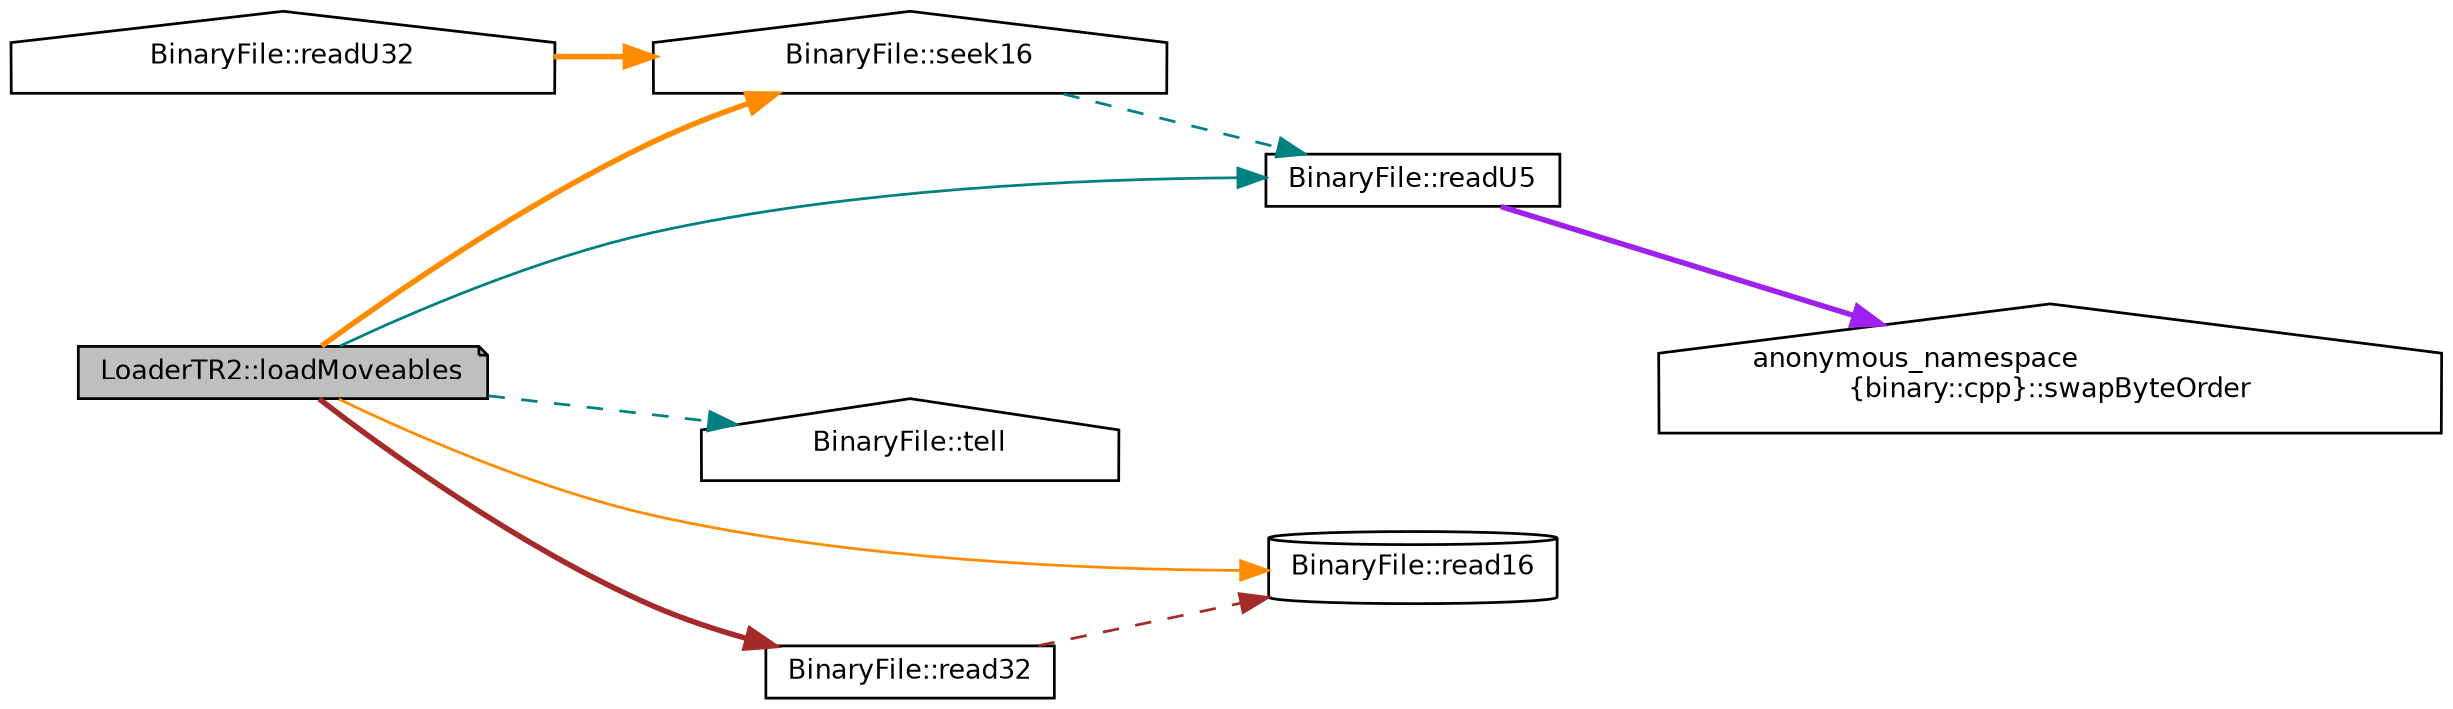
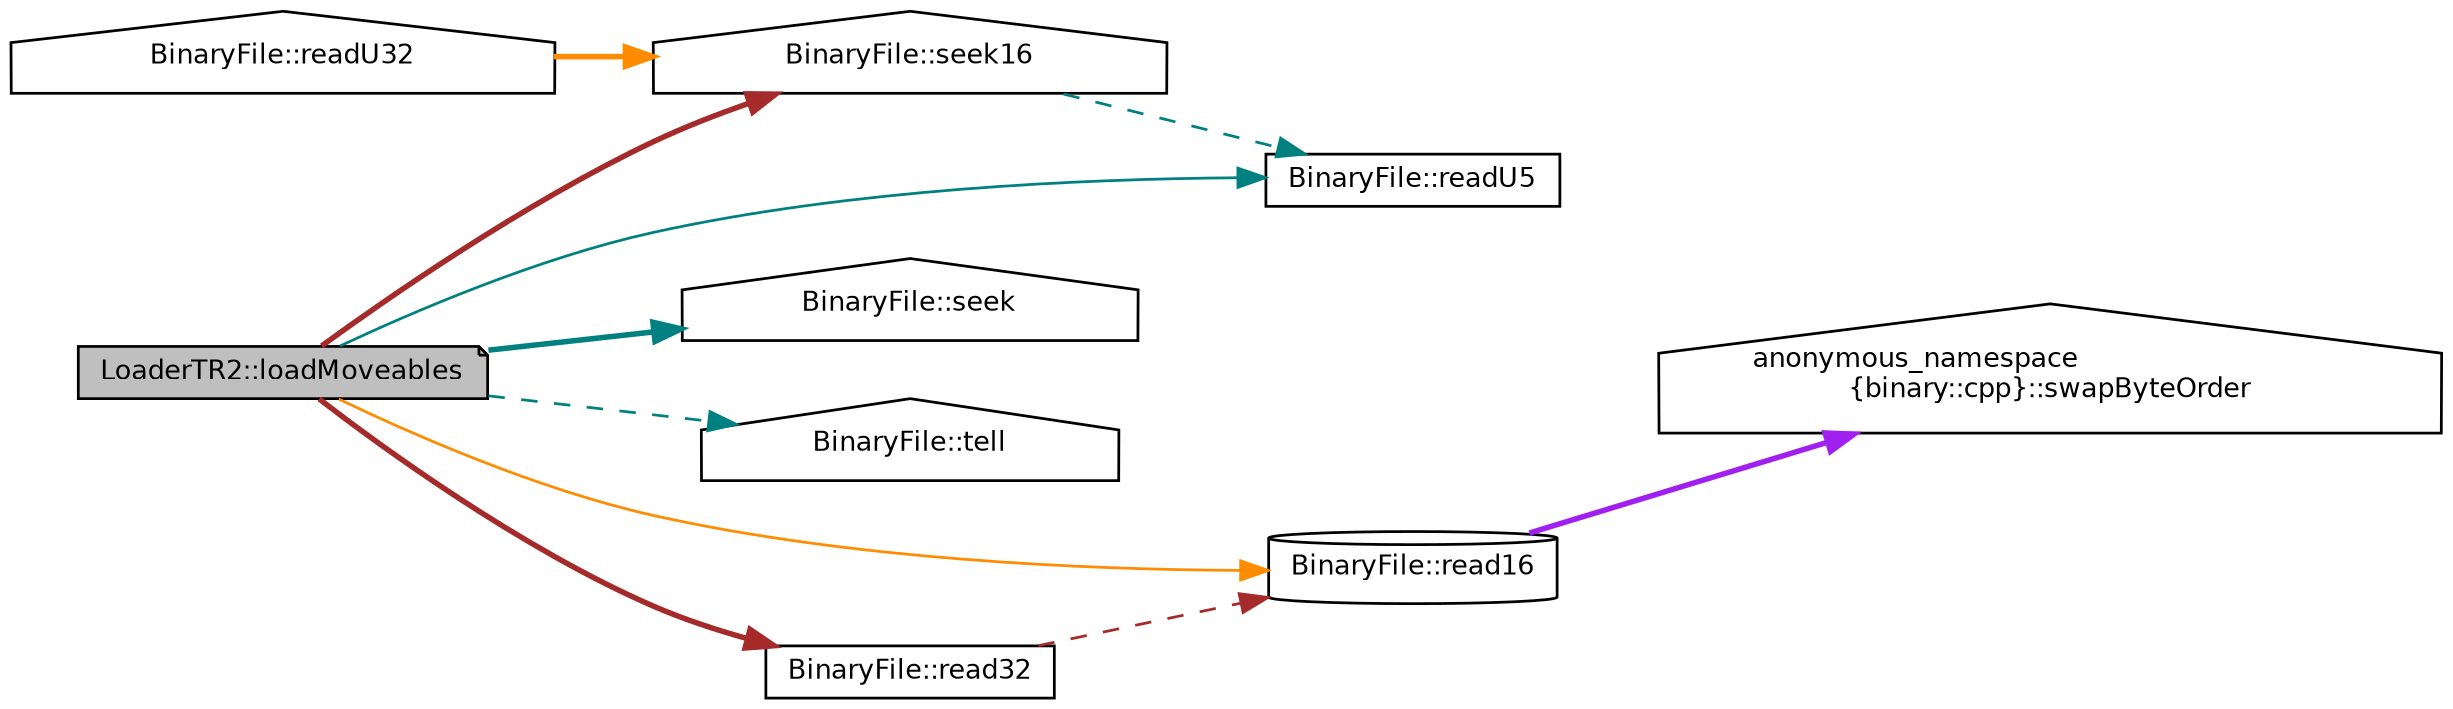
  digraph {
    rankdir=LR
    node [color=black fillcolor=white fontname=Helvetica fontsize=10 shape=house style=filled]
    edge [color=teal fontname=Helvetica fontsize=10 labelfontname=Helvetica labelfontsize=10 style=bold]
    n1 [fillcolor=grey75 fontcolor=black height=0.2 label="LoaderTR2::loadMoveables" shape=note width=0.4]
    n2 [height=0.2 label="BinaryFile::seek16" width=0.4]
    n3 [height=0.2 label="BinaryFile::readU5" shape=box width=0.4]
+   n4 [height=0.2 label="BinaryFile::seek" width=0.4]
    n5 [height=0.2 label="BinaryFile::tell" width=0.4]
    n6 [height=0.2 label="BinaryFile::read16" shape=cylinder width=0.4]
    n7 [height=0.2 label="BinaryFile::read32" shape=box width=0.4]
    n8 [height=0.2 label="BinaryFile::readU32" width=0.4]
    n9 [height=0.2 label="anonymous_namespace\l\{binary::cpp\}::swapByteOrder" width=0.4]
-   n1 -> n2 [color=darkorange]
+   n1 -> n2 [color=brown]
    n1 -> n3 [style=solid]
+   n1 -> n4
    n1 -> n5 [style=dashed]
    n1 -> n6 [color=darkorange style=solid]
    n1 -> n7 [color=brown]
    n2 -> n3 [style=dashed]
-   n3 -> n9 [color=purple]
+   n6 -> n9 [color=purple]
    n7 -> n6 [color=brown style=dashed]
    n8 -> n2 [color=darkorange]
  }
